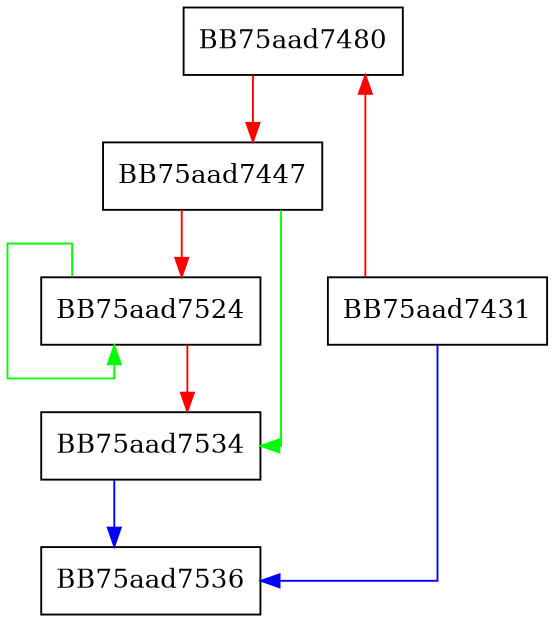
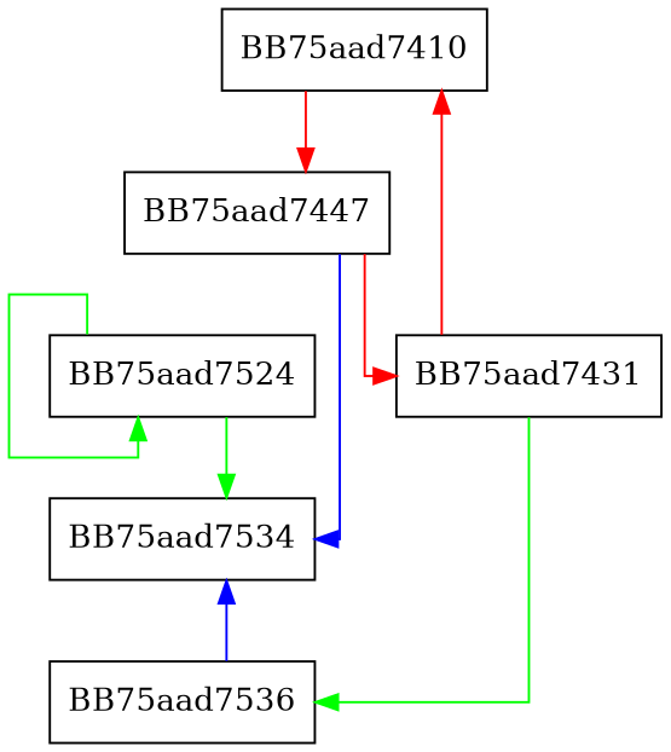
  digraph {
    splines=ortho
    node [shape=box]
    edge [color=red]
-   BB75aad7410 [label=BB75aad7480]
+   BB75aad7410
    BB75aad7447
    BB75aad7534
    BB75aad7524
    BB75aad7431
    BB75aad7536
    BB75aad7410 -> BB75aad7447
-   BB75aad7447 -> BB75aad7534 [color=green]
-   BB75aad7447 -> BB75aad7524
-   BB75aad7534 -> BB75aad7536 [color=blue]
-   BB75aad7524 -> BB75aad7534
+   BB75aad7447 -> BB75aad7534 [color=blue]
+   BB75aad7447 -> BB75aad7431
+   BB75aad7536 -> BB75aad7534 [color=blue]
+   BB75aad7524 -> BB75aad7534 [color=green]
    BB75aad7524 -> BB75aad7524 [color=green]
    BB75aad7431 -> BB75aad7410
-   BB75aad7431 -> BB75aad7536 [color=blue]
+   BB75aad7431 -> BB75aad7536 [color=green]
  }
